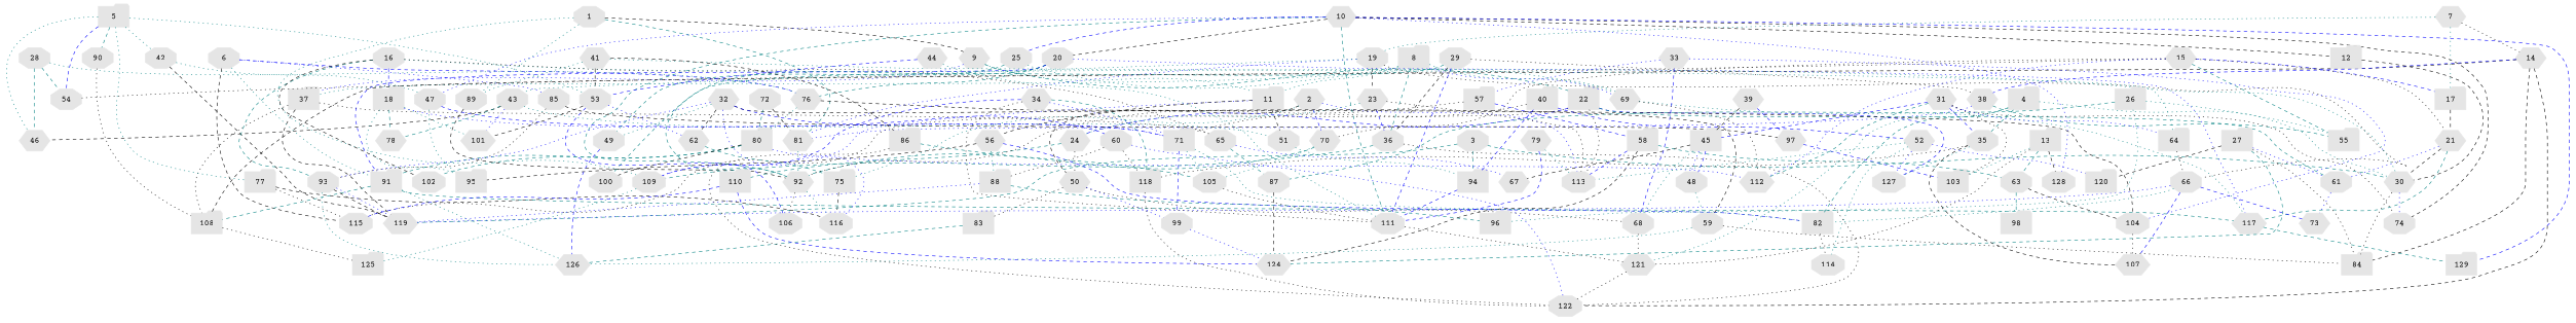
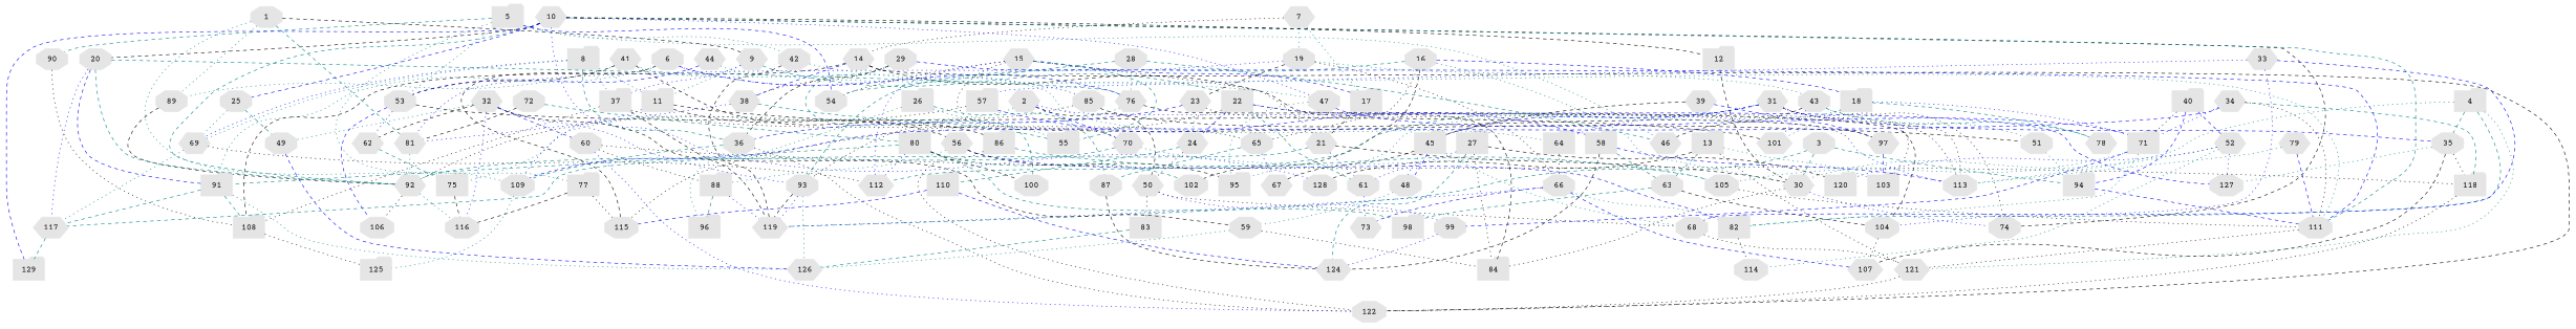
  graph {
    fontname="Courier Prime"
    node [color=gray90 fontname="Courier Prime" shape=octagon style=filled]
    edge [color=teal fontname="Courier Prime" style=dotted]
    9 [shape=hexagon]
    1
    81 [shape=hexagon]
    89
    109
    11 [shape=folder]
    37 [shape=folder]
    22 [shape=folder]
    92 [shape=hexagon]
    125 [shape=folder]
    2 [shape=hexagon]
    50 [shape=hexagon]
    70 [shape=hexagon]
    75 [shape=folder]
    113
    68
    83 [shape=folder]
    99
    105
    116
    30 [shape=hexagon]
    3
    94 [shape=folder]
    119 [shape=hexagon]
    74
    84 [shape=folder]
    111
    4 [shape=folder]
    35
    82 [shape=folder]
    121 [shape=hexagon]
    127
    118 [shape=folder]
    107 [shape=hexagon]
    114
    122
    5 [shape=folder]
    42
    46 [shape=hexagon]
    53
    54
    77 [shape=folder]
    90
    47
    101 [shape=hexagon]
    62 [shape=hexagon]
    106
    115
    108 [shape=folder]
    76 [shape=hexagon]
    6
    85
    91 [shape=folder]
    104
    80 [shape=folder]
    93
    97 [shape=hexagon]
    117 [shape=hexagon]
    126 [shape=hexagon]
    7 [shape=hexagon]
    14 [shape=hexagon]
    17 [shape=folder]
    19
    38 [shape=hexagon]
    21 [shape=hexagon]
    23 [shape=hexagon]
    43
    66
    8 [shape=folder]
    36
    69 [shape=hexagon]
    51
    56 [shape=hexagon]
    65
    112 [shape=hexagon]
    61
    24 [shape=hexagon]
    10 [shape=hexagon]
    12 [shape=folder]
    20
    25
    128
    129 [shape=folder]
    49
    71 [shape=folder]
    95 [shape=folder]
    88 [shape=folder]
    13 [shape=folder]
    63
    103 [shape=folder]
    98 [shape=folder]
    55 [shape=folder]
    15 [shape=hexagon]
    16
    18 [shape=folder]
    102
    78 [shape=hexagon]
    87
    67 [shape=hexagon]
    73 [shape=hexagon]
    110 [shape=folder]
    124 [shape=hexagon]
    26 [shape=folder]
    96 [shape=folder]
    27 [shape=folder]
    120 [shape=folder]
    28
    29
    100
    31 [shape=hexagon]
    45 [shape=folder]
    64 [shape=folder]
    48
    32 [shape=hexagon]
    59
    60
    33 [shape=hexagon]
    57 [shape=folder]
    58 [shape=folder]
    34 [shape=hexagon]
    39 [shape=hexagon]
    40 [shape=folder]
    52 [shape=hexagon]
    41 [shape=hexagon]
    86 [shape=folder]
    44 [shape=hexagon]
    72
    79 [shape=hexagon]
    9 -- 11
    9 -- 37 [color=blue]
    9 -- 22 [style=dashed]
    1 -- 9 [color=black style=dashed]
    1 -- 81 [style=dashed]
    1 -- 89
    1 -- 109
    81 -- 92
    89 -- 92 [color=black style=dashed]
    109 -- 125
    11 -- 109 [color=blue]
    11 -- 51 [color=black style=dashed]
    11 -- 56 [color=black style=dashed]
    37 -- 119 [color=black style=dashed]
    37 -- 108 [color=black]
    37 -- 65 [color=black]
    22 -- 113 [color=black]
    22 -- 127 [color=blue style=dashed]
    22 -- 115 [color=black]
    22 -- 61 [style=dashed]
    22 -- 24 [color=blue style=dashed]
    92 -- 116
    92 -- 106 [color=black]
    2 -- 50 [color=black style=dashed]
    2 -- 70 [color=blue style=dashed]
    2 -- 75
    2 -- 113 [color=blue]
    50 -- 68 [color=black]
    50 -- 83 [color=black]
    50 -- 99 [color=blue]
    70 -- 92 [style=dashed]
    70 -- 105
    75 -- 116 [color=black style=dashed]
    68 -- 121 [color=black]
    83 -- 126 [style=dashed]
    99 -- 124 [color=blue]
    105 -- 111 [color=black]
    30 -- 74 [color=blue]
    30 -- 84 [color=black]
    3 -- 30 [style=dashed]
    3 -- 94 [style=dashed]
    3 -- 119 [style=dashed]
    94 -- 111 [color=blue style=dashed]
    111 -- 121 [color=black]
    4 -- 30
    4 -- 35 [style=dashed]
    4 -- 82 [style=dashed]
    4 -- 121
    35 -- 127
    35 -- 118 [color=black]
    35 -- 107 [color=black style=dashed]
    82 -- 114 [color=black]
    121 -- 122 [color=black]
    118 -- 122 [color=black]
    5 -- 42
    5 -- 46
    5 -- 53
    5 -- 54 [color=blue style=dashed]
    5 -- 77
    5 -- 90 [style=dashed]
    42 -- 119 [color=black style=dashed]
    42 -- 47
    53 -- 101 [color=black style=dashed]
    53 -- 62 [color=blue]
    53 -- 106 [color=blue style=dashed]
    77 -- 116 [color=black style=dashed]
    77 -- 115 [color=black]
    90 -- 108 [color=black]
    47 -- 71 [color=blue style=dashed]
    47 -- 95
    62 -- 75 [style=dashed]
    108 -- 125 [color=black]
    76 -- 104 [color=black style=dashed]
    76 -- 80
    6 -- 115 [color=black style=dashed]
    6 -- 76 [color=blue style=dashed]
    6 -- 85 [color=blue]
    6 -- 91
    85 -- 93 [color=black]
    85 -- 97 [color=black style=dashed]
    91 -- 108 [style=dashed]
    91 -- 117 [style=dashed]
    91 -- 126
    104 -- 107 [color=black]
    80 -- 91 [style=dashed]
    80 -- 112 [color=blue]
+   80 -- 98 [style=dashed]
    80 -- 102 [style=dashed]
    80 -- 100 [color=black style=dashed]
    93 -- 119 [color=black style=dashed]
    93 -- 119 [color=blue]
    93 -- 126
    97 -- 103 [color=blue style=dashed]
    117 -- 129 [style=dashed]
    7 -- 14 [color=black]
    7 -- 17
    7 -- 19
    14 -- 84 [color=black style=dashed]
    14 -- 122 [color=black style=dashed]
    14 -- 108 [color=black style=dashed]
    14 -- 38 [color=blue style=dashed]
    17 -- 21 [color=black style=dashed]
    19 -- 81 [color=blue]
    19 -- 23 [color=black style=dashed]
    19 -- 43
    19 -- 66 [color=black]
    38 -- 81 [color=blue]
    38 -- 55 [style=dashed]
    21 -- 30 [color=black style=dashed]
    21 -- 117 [style=dashed]
    21 -- 61 [color=blue]
    23 -- 113 [color=black]
    23 -- 36 [color=blue style=dashed]
    23 -- 24
    43 -- 46 [color=black style=dashed]
    43 -- 101 [color=blue]
    43 -- 51
    43 -- 78 [style=dashed]
    66 -- 119 [color=blue]
    66 -- 82
    66 -- 107 [color=blue style=dashed]
    66 -- 73 [color=blue style=dashed]
    8 -- 11
    8 -- 37
    8 -- 36 [style=dashed]
    8 -- 69 [color=blue]
    8 -- 69
    36 -- 109 [style=dashed]
    36 -- 122 [color=black]
    69 -- 117
    69 -- 112 [color=black]
    51 -- 94
    56 -- 82 [color=blue style=dashed]
    56 -- 95 [color=black style=dashed]
    56 -- 88
    65 -- 87 [style=dashed]
    65 -- 67 [color=blue]
    61 -- 73 [color=blue]
    24 -- 50 [color=black]
    24 -- 110 [style=dashed]
    10 -- 92 [style=dashed]
    10 -- 74 [color=black style=dashed]
    10 -- 111 [style=dashed]
    10 -- 47 [color=blue]
    10 -- 12 [color=black style=dashed]
    10 -- 20 [color=black style=dashed]
    10 -- 25 [color=blue style=dashed]
    10 -- 128 [color=blue]
    10 -- 129 [color=blue style=dashed]
    12 -- 30 [color=black style=dashed]
    20 -- 92 [style=dashed]
    20 -- 76 [style=dashed]
    20 -- 91 [color=blue style=dashed]
    20 -- 117 [color=blue]
    25 -- 69
    25 -- 49 [style=dashed]
    49 -- 126 [color=blue style=dashed]
    71 -- 99 [color=blue style=dashed]
    71 -- 105
    71 -- 82
    88 -- 119 [color=blue]
    88 -- 96 [style=dashed]
    13 -- 121 [color=black]
    13 -- 128 [color=black style=dashed]
    13 -- 63 [style=dashed]
    13 -- 103
    63 -- 104 [color=black style=dashed]
    63 -- 98 [style=dashed]
    15 -- 70 [color=black]
    15 -- 54 [color=black]
    15 -- 17 [color=blue style=dashed]
    15 -- 21 [color=black]
    15 -- 112 [color=blue]
    15 -- 55 [style=dashed]
    16 -- 30
    16 -- 93 [style=dashed]
    16 -- 65 [color=black]
    16 -- 18 [color=blue style=dashed]
    16 -- 102 [color=black style=dashed]
    18 -- 101
    18 -- 71 [color=blue]
    18 -- 95
    18 -- 78 [style=dashed]
    87 -- 124 [color=black style=dashed]
    110 -- 115 [color=blue style=dashed]
    110 -- 124 [color=blue style=dashed]
    26 -- 55
    26 -- 87 [style=dashed]
    26 -- 96
    27 -- 84 [color=black]
    27 -- 61 [color=blue]
    27 -- 124 [style=dashed]
    27 -- 120 [color=black style=dashed]
    28 -- 46 [style=dashed]
    28 -- 54 [style=dashed]
    28 -- 76
    29 -- 111 [color=blue style=dashed]
    29 -- 38 [color=black]
    29 -- 36 [color=black style=dashed]
    29 -- 100 [style=dashed]
    31 -- 74 [color=black]
    31 -- 35 [color=blue style=dashed]
    31 -- 112 [style=dashed]
    31 -- 103 [color=black]
    31 -- 45 [color=blue style=dashed]
    31 -- 64 [color=blue]
    45 -- 68
    45 -- 67 [color=black style=dashed]
    45 -- 48 [color=blue]
    45 -- 48 [color=blue style=dashed]
    64 -- 66 [color=black]
    48 -- 59
    32 -- 116 [color=blue]
    32 -- 62 [color=black style=dashed]
    32 -- 93 [color=blue]
    32 -- 49
    32 -- 59 [color=black style=dashed]
    32 -- 60 [color=blue style=dashed]
    59 -- 84 [color=black]
    59 -- 126
    60 -- 118 [color=black]
    60 -- 122 [color=blue]
    60 -- 88 [color=black]
    33 -- 68 [color=blue style=dashed]
    33 -- 104 [color=blue]
    33 -- 57 [color=blue]
    57 -- 92 [color=black]
    57 -- 58 [color=blue style=dashed]
    58 -- 113 [color=blue style=dashed]
    58 -- 63 [style=dashed]
    58 -- 124 [color=black style=dashed]
    34 -- 109 [color=blue style=dashed]
    34 -- 111 [color=black]
    34 -- 118 [style=dashed]
    34 -- 71 [color=blue]
    39 -- 97 [color=blue style=dashed]
    39 -- 45 [color=black style=dashed]
    40 -- 94 [color=blue style=dashed]
    40 -- 71 [color=black]
    40 -- 52 [color=blue style=dashed]
    52 -- 113
    52 -- 127 [color=blue]
    52 -- 114
    52 -- 120 [color=blue]
    41 -- 89
    41 -- 53 [color=black style=dashed]
    41 -- 64
    41 -- 86 [color=black style=dashed]
    86 -- 105 [style=dashed]
    86 -- 122 [color=black]
    44 -- 111
    44 -- 53 [color=blue style=dashed]
    72 -- 81 [color=black style=dashed]
    72 -- 80 [style=dashed]
    79 -- 113
    79 -- 111 [color=blue style=dashed]
  }
